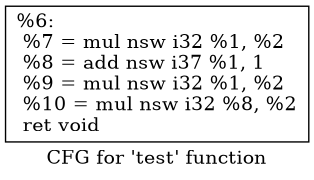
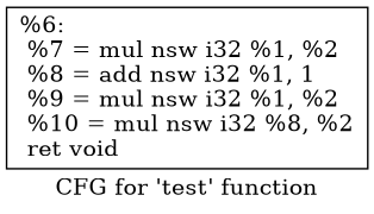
  digraph {
    label="CFG for 'test' function"
    rankdir=LR
-   n1 [label="{%6:\l  %7 = mul nsw i32 %1, %2\l  %8 = add nsw i37 %1, 1\l  %9 = mul nsw i32 %1, %2\l  %10 = mul nsw i32 %8, %2\l  ret void\l}" shape=record]
+   n1 [label="{%6:\l  %7 = mul nsw i32 %1, %2\l  %8 = add nsw i32 %1, 1\l  %9 = mul nsw i32 %1, %2\l  %10 = mul nsw i32 %8, %2\l  ret void\l}" shape=record]
  }
